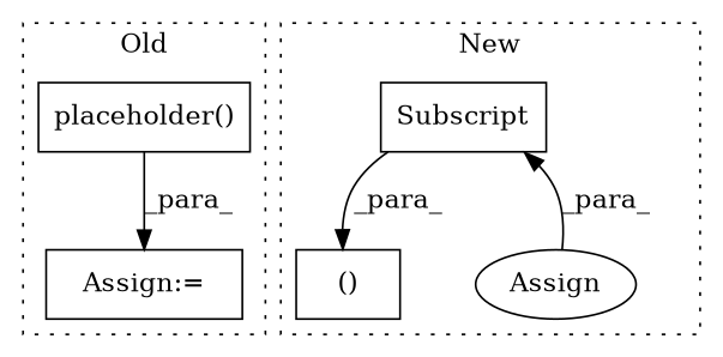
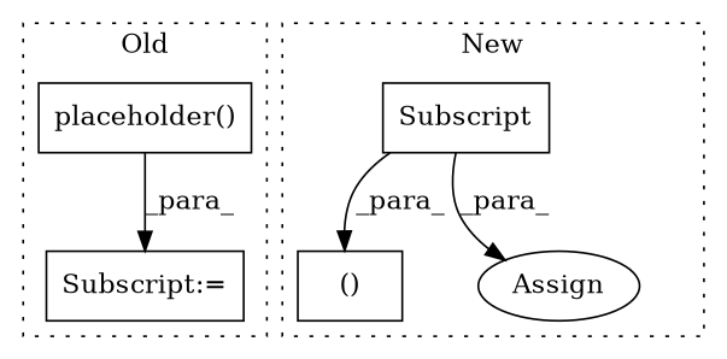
  digraph {
    node [shape=box]
    n1 [a=75 l="15,42" label="placeholder()" s="10370,10395"]
-   n2 [a=68 l=3 label="Assign:=" s=10367]
+   n2 [a=68 l=3 label="Subscript:=" s=10367]
    n3 [a=54 l=17 label="()" s=10090]
    n4 [a=63 l="16,0" label=Subscript s="10074,0"]
    n5 [a=76 l=1 label=Assign s=10088 shape=ellipse]
    subgraph cluster_1 {
      label=Old
      style=dotted
      n1
      n2
    }
    subgraph cluster_2 {
      label=New
      style=dotted
      n3
      n4
      n5
    }
    n1 -> n2 [label=_para_]
    n4 -> n3 [label=_para_]
-   n5 -> n4 [label=_para_]
+   n4 -> n5 [label=_para_]
  }
